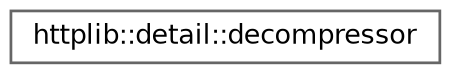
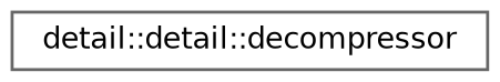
  digraph {
    rankdir=LR
-   n1 [color=grey40 fillcolor=white fontname=Helvetica fontsize=10 height=0.2 label="httplib::detail::decompressor" shape=box style=filled width=0.4]
+   n1 [color=grey40 fillcolor=white fontname=Helvetica fontsize=10 height=0.2 label="detail::detail::decompressor" shape=box style=filled width=0.4]
  }
